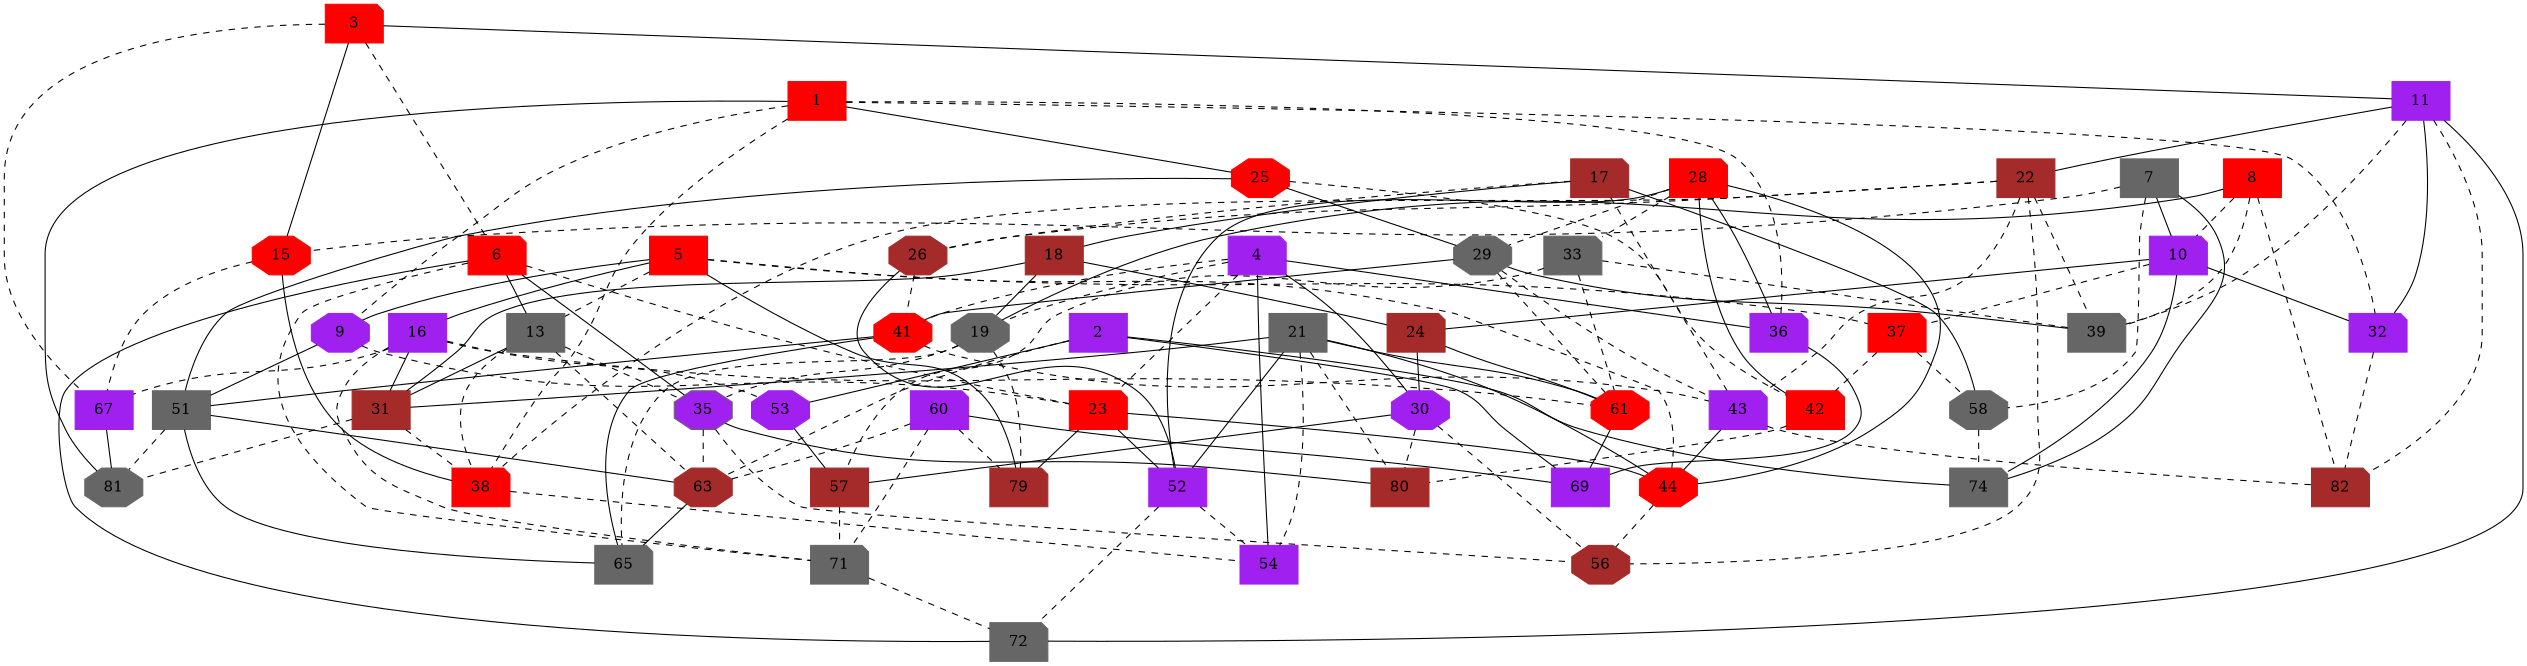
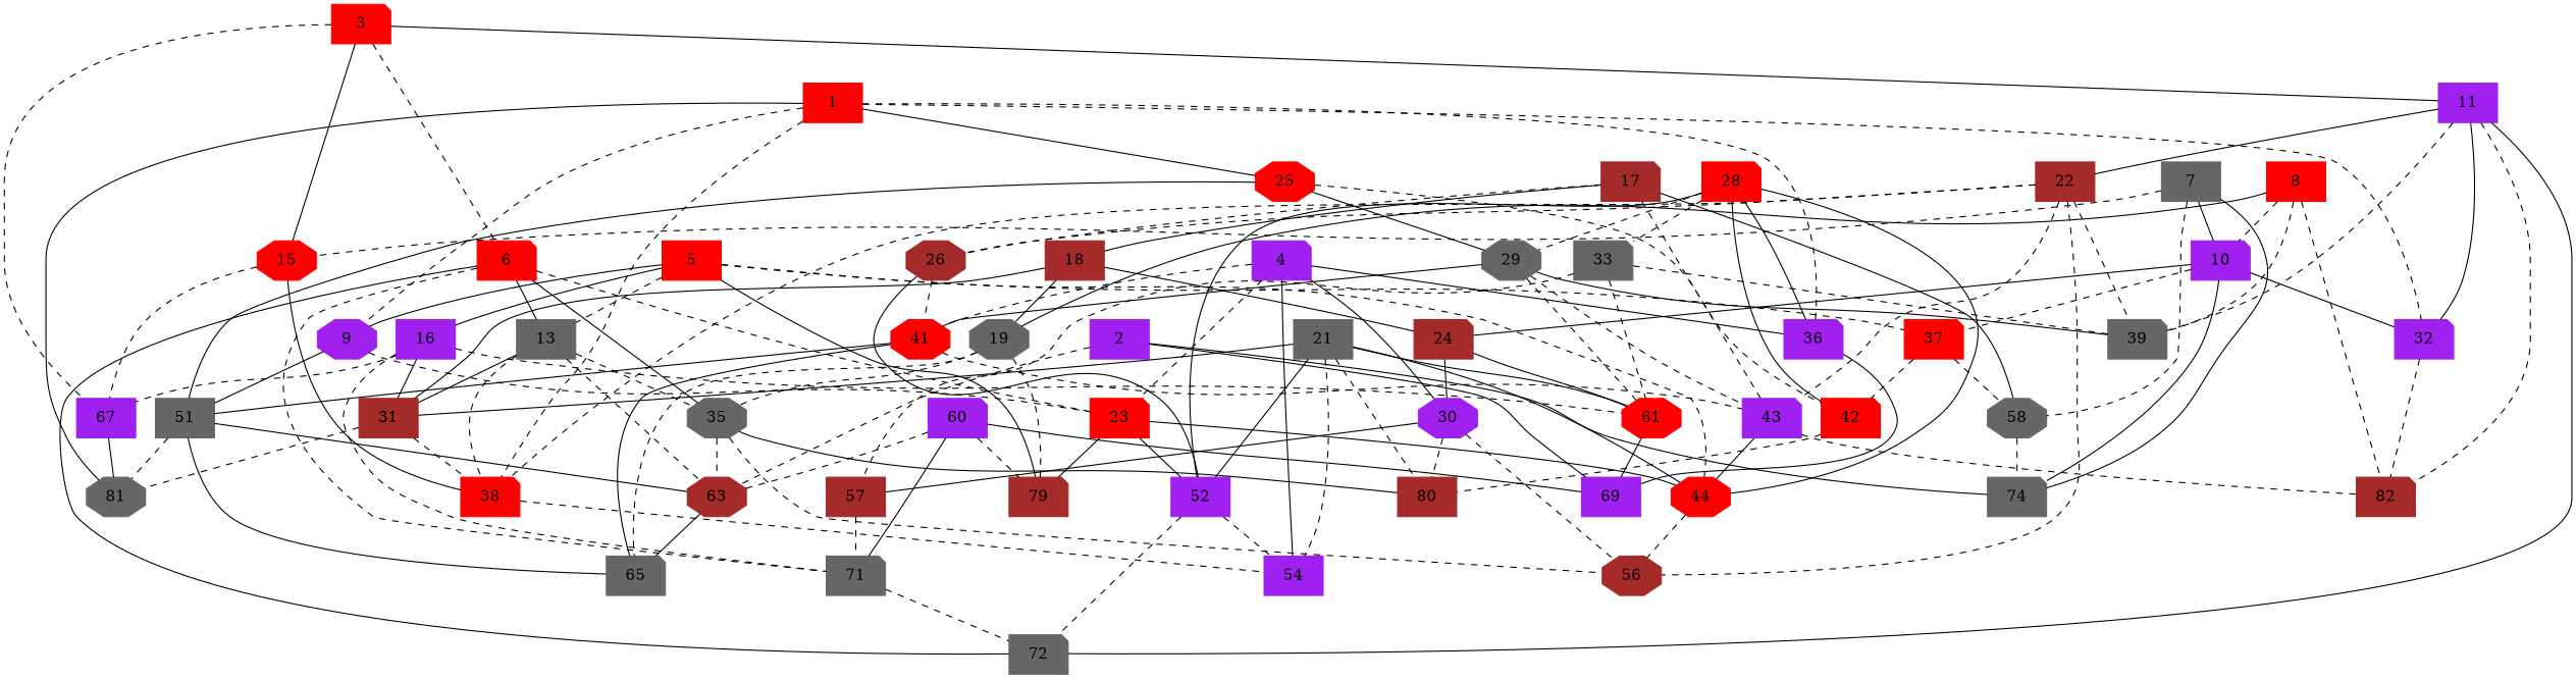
  graph {
    node [color=purple shape=note style=filled]
    edge [style=dashed]
    1 [color=red shape=box super="+14"]
    9 [shape=octagon]
    25 [color=red shape=octagon]
    32
    36
    38 [color=red super="+46"]
    81 [color=gray40 shape=octagon]
    23 [color=red super="+50"]
    51 [color=gray40 shape=box super="+75"]
    29 [color=gray40 shape=octagon super="+83"]
    42 [color=red]
    82 [color=brown]
    69 [shape=box]
    54 [shape=box]
    2 [shape=box]
-   53 [shape=octagon]
    63 [color=brown shape=octagon super="+73"]
    74 [color=gray40]
    57 [color=brown shape=box]
    65 [color=gray40]
    6 [color=red super="+55"]
    13 [color=gray40 shape=box super="+20"]
-   35 [color=gray40 shape=octagon super="+48" fillcolor=purple]
+   35 [color=gray40 shape=octagon super="+48"]
    71 [color=gray40]
    72 [color=gray40]
    3 [color=red]
    11 [shape=box super="+12"]
    15 [color=red shape=octagon]
    67 [shape=box]
    39 [color=gray40 super="+40"]
    22 [color=brown shape=box super="+34"]
    4 [super="+27"]
    19 [color=gray40 shape=octagon super="+49"]
    30 [shape=octagon super="+45"]
    41 [color=red shape=octagon super="+64"]
    79 [color=brown]
    44 [color=red shape=octagon super="+68"]
    52 [shape=box super="+66"]
    80 [color=brown shape=box]
    56 [color=brown shape=octagon]
    43 [super="+59"]
    5 [color=red shape=box super="+70"]
    16 [shape=box super="+78"]
    37 [color=red]
    31 [color=brown shape=box super="+62"]
    61 [color=red shape=octagon super="+77"]
    58 [color=gray40 shape=octagon]
    10 [super="+76"]
    24 [color=brown]
    7 [color=gray40 shape=box]
    8 [color=red shape=box]
    26 [color=brown shape=octagon]
    17 [color=brown]
    18 [color=brown shape=box]
    21 [color=gray40 shape=box super="+84"]
    28 [color=red super="+47"]
    33 [color=gray40]
    60
    1 -- 9
    1 -- 25 [style=solid]
    1 -- 32
    1 -- 36
    1 -- 38
    1 -- 81 [style=solid]
    9 -- 23
    9 -- 51 [style=solid]
    25 -- 51 [style=solid]
    25 -- 29 [style=solid]
    25 -- 42
    32 -- 82
    36 -- 69 [style=solid]
    38 -- 54
    23 -- 79 [style=solid]
    23 -- 44 [style=solid]
    23 -- 52 [style=solid]
    51 -- 81
    51 -- 63 [style=solid]
    51 -- 65 [style=solid]
    29 -- 39 [style=solid]
    29 -- 41 [style=solid]
    29 -- 43
    29 -- 61
    42 -- 80
    2 -- 69 [style=solid]
-   2 -- 53 [style=solid]
    2 -- 63
    2 -- 74 [style=solid]
-   53 -- 57 [style=solid]
    63 -- 65 [style=solid]
    57 -- 71
    6 -- 23
    6 -- 13 [style=solid]
    6 -- 35 [style=solid]
    6 -- 71
    6 -- 72 [style=solid]
    13 -- 38
    13 -- 63
    13 -- 35
    13 -- 31 [style=solid]
    35 -- 63
    35 -- 80 [style=solid]
    35 -- 56
    71 -- 72
    3 -- 6
    3 -- 11 [style=solid]
    3 -- 15 [style=solid]
    3 -- 67
    11 -- 32 [style=solid]
    11 -- 82
    11 -- 72 [style=solid]
    11 -- 39
    11 -- 22 [style=solid]
    15 -- 38 [style=solid]
    15 -- 67
    67 -- 81 [style=solid]
    22 -- 38
    22 -- 39
    22 -- 56
    22 -- 43
    22 -- 26
    4 -- 36 [style=solid]
    4 -- 23
    4 -- 54 [style=solid]
-   4 -- 19
    4 -- 30 [style=solid]
    4 -- 41
    19 -- 65
    19 -- 35
    19 -- 79
    30 -- 57 [style=solid]
    30 -- 80
    30 -- 56
    41 -- 51 [style=solid]
    41 -- 65 [style=solid]
    41 -- 43
    44 -- 56
    52 -- 54
    52 -- 72
    43 -- 82
    43 -- 44 [style=solid]
    5 -- 9 [style=solid]
    5 -- 13
    5 -- 79 [style=solid]
    5 -- 44
    5 -- 16 [style=solid]
    5 -- 37
-   16 -- 53
    16 -- 71
    16 -- 67
    16 -- 31 [style=solid]
    16 -- 61
    37 -- 42
    37 -- 58
    31 -- 38
    31 -- 81
    61 -- 69 [style=solid]
    58 -- 74
    10 -- 32 [style=solid]
    10 -- 74 [style=solid]
    10 -- 37
    10 -- 24 [style=solid]
    24 -- 30 [style=solid]
    24 -- 61 [style=solid]
    7 -- 74 [style=solid]
    7 -- 15
    7 -- 58
    7 -- 10 [style=solid]
    8 -- 82
    8 -- 39
    8 -- 19 [style=solid]
    8 -- 10
    26 -- 41
    26 -- 52 [style=solid]
    17 -- 43
    17 -- 58 [style=solid]
    17 -- 26
    17 -- 18 [style=solid]
    18 -- 19 [style=solid]
    18 -- 31 [style=solid]
    18 -- 24 [style=solid]
    21 -- 54
    21 -- 44 [style=solid]
    21 -- 52 [style=solid]
    21 -- 80
    21 -- 31 [style=solid]
    21 -- 61 [style=solid]
    28 -- 36 [style=solid]
    28 -- 29
    28 -- 42 [style=solid]
    28 -- 44 [style=solid]
    28 -- 52 [style=solid]
    28 -- 33
    33 -- 57
    33 -- 39
    33 -- 61
    60 -- 69 [style=solid]
    60 -- 63
-   60 -- 71
+   60 -- 71 [style=solid]
    60 -- 79
  }
